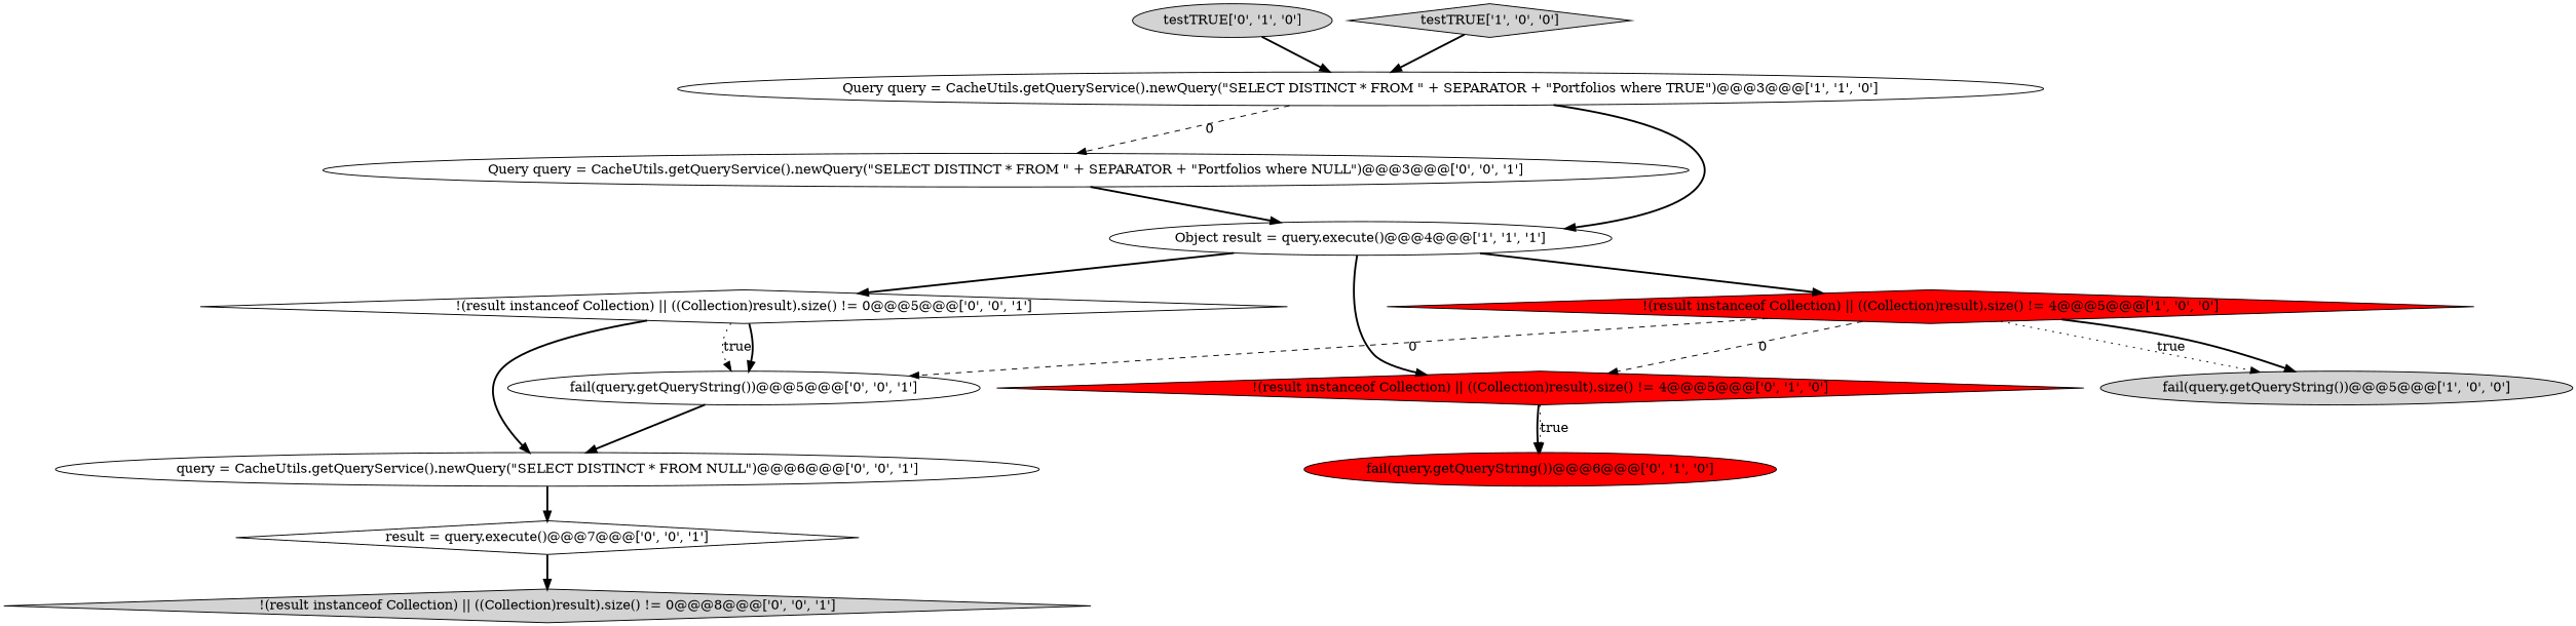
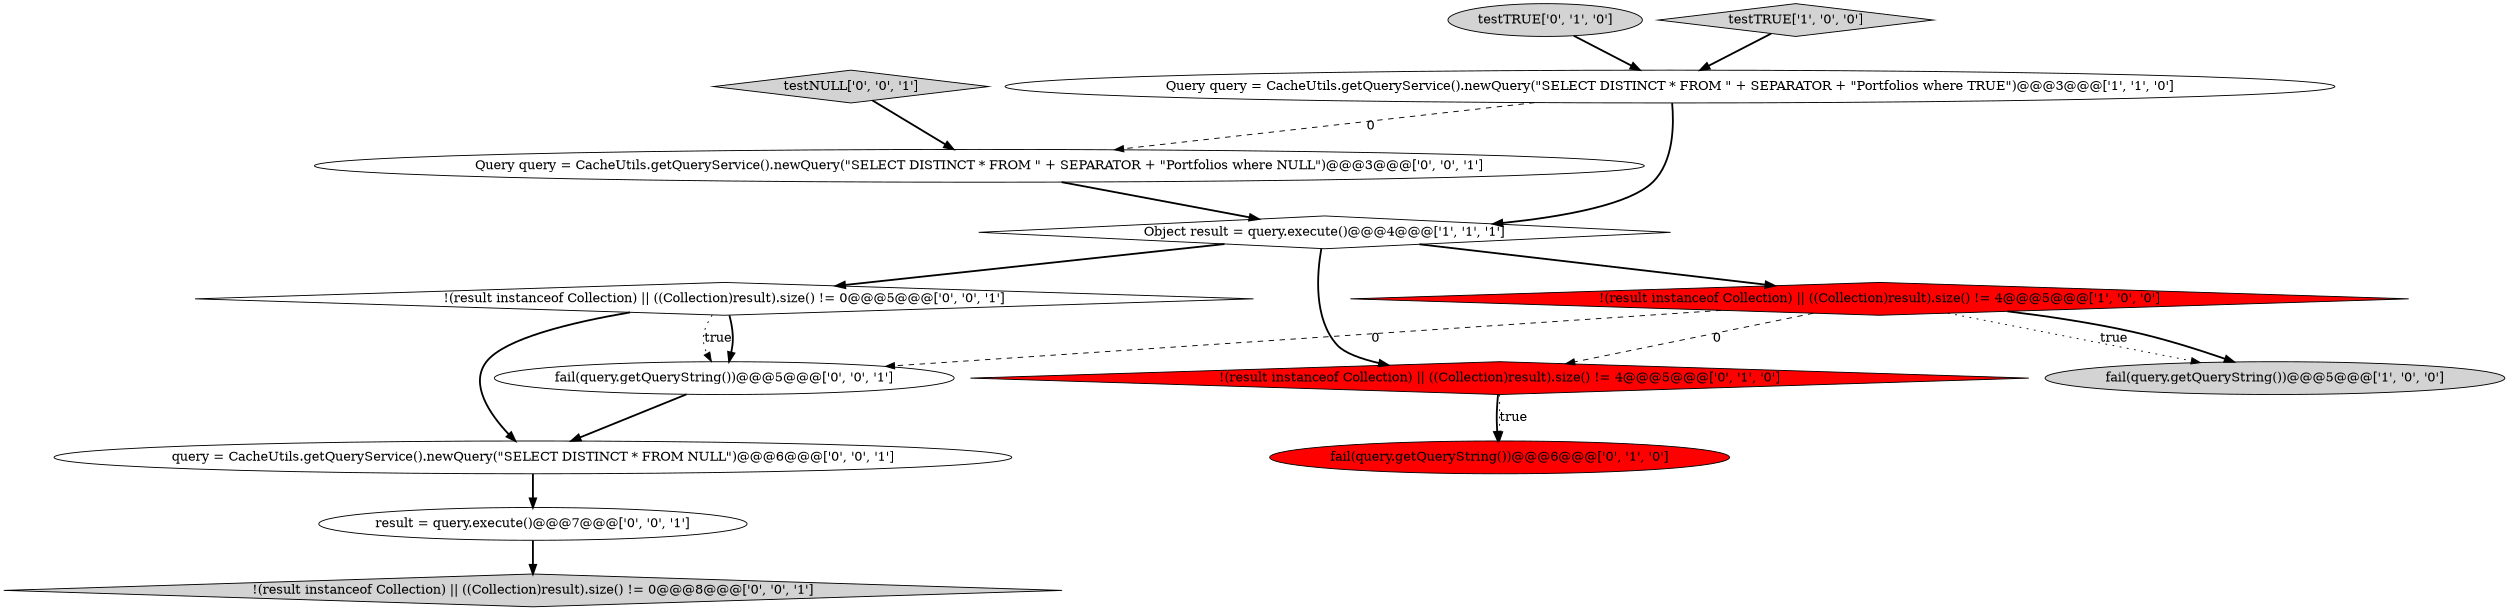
  digraph {
    node [fillcolor=white shape=ellipse style=filled]
    edge [style=bold]
    n1 [fillcolor=red label="fail(query.getQueryString())@@@6@@@['0', '1', '0']"]
    n2 [fillcolor=lightgray label="testTRUE['0', '1', '0']"]
    n3 [label="Query query = CacheUtils.getQueryService().newQuery(\"SELECT DISTINCT * FROM \" + SEPARATOR + \"Portfolios where TRUE\")@@@3@@@['1', '1', '0']"]
    n4 [label="Query query = CacheUtils.getQueryService().newQuery(\"SELECT DISTINCT * FROM \" + SEPARATOR + \"Portfolios where NULL\")@@@3@@@['0', '0', '1']"]
-   n5 [label="Object result = query.execute()@@@4@@@['1', '1', '1']"]
+   n5 [label="Object result = query.execute()@@@4@@@['1', '1', '1']" shape=diamond]
    n6 [fillcolor=lightgray label="!(result instanceof Collection) || ((Collection)result).size() != 0@@@8@@@['0', '0', '1']" shape=diamond]
    n7 [label="!(result instanceof Collection) || ((Collection)result).size() != 0@@@5@@@['0', '0', '1']" shape=diamond]
    n8 [fillcolor=red label="!(result instanceof Collection) || ((Collection)result).size() != 4@@@5@@@['0', '1', '0']" shape=diamond]
    n9 [fillcolor=red label="!(result instanceof Collection) || ((Collection)result).size() != 4@@@5@@@['1', '0', '0']" shape=diamond]
-   n10 [label="result = query.execute()@@@7@@@['0', '0', '1']" shape=diamond]
+   n10 [label="result = query.execute()@@@7@@@['0', '0', '1']"]
    n11 [label="fail(query.getQueryString())@@@5@@@['0', '0', '1']"]
    n12 [label="query = CacheUtils.getQueryService().newQuery(\"SELECT DISTINCT * FROM NULL\")@@@6@@@['0', '0', '1']"]
    n13 [fillcolor=lightgray label="fail(query.getQueryString())@@@5@@@['1', '0', '0']"]
+   n14 [fillcolor=lightgray label="testNULL['0', '0', '1']" shape=diamond]
    n15 [fillcolor=lightgray label="testTRUE['1', '0', '0']" shape=diamond]
    n2 -> n3
    n3 -> n4 [label=0 style=dashed]
    n3 -> n5
    n4 -> n5
    n5 -> n7
    n5 -> n8
    n5 -> n9
    n7 -> n11 [label=true style=dotted]
    n7 -> n11
    n7 -> n12
    n8 -> n1
    n8 -> n1 [label=true style=dotted]
    n9 -> n8 [label=0 style=dashed]
    n9 -> n11 [label=0 style=dashed]
    n9 -> n13 [label=true style=dotted]
    n9 -> n13
    n10 -> n6
    n11 -> n12
    n12 -> n10
+   n14 -> n4
    n15 -> n3
  }
